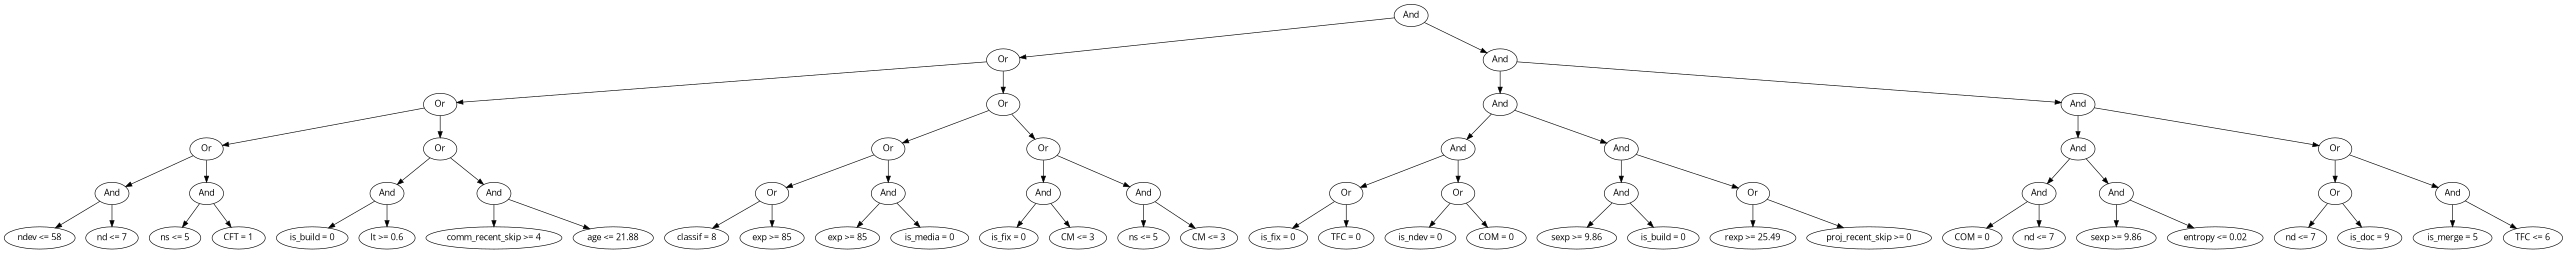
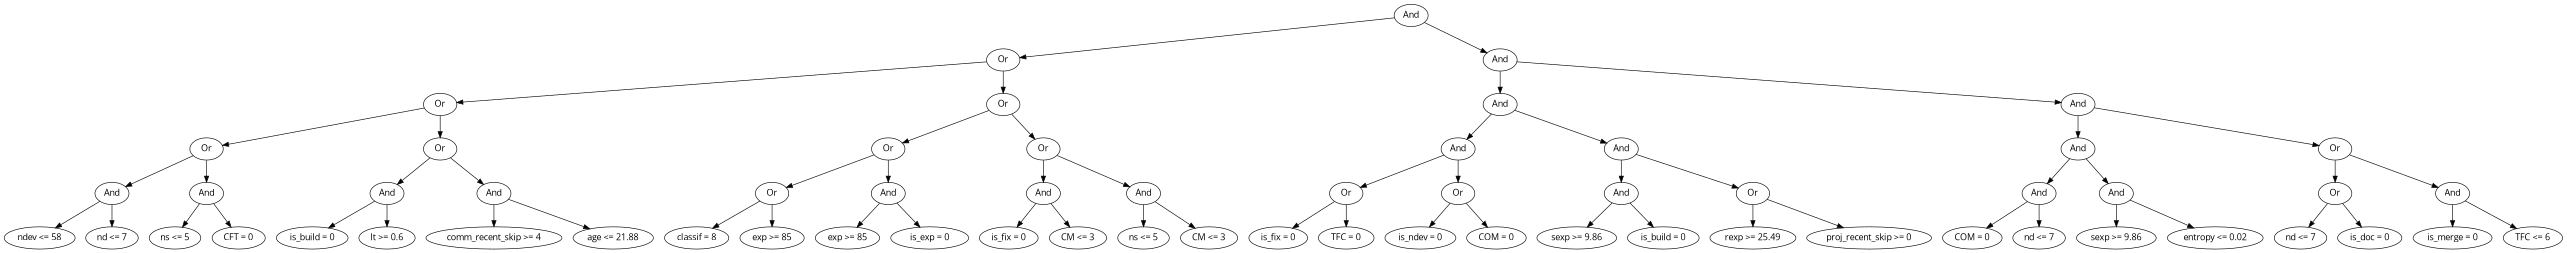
  digraph {
    fontname="Open Sans"
    node [fontname="Open Sans"]
    edge [fontname="Open Sans"]
    n1 [height=0.5 label=And width=0.75]
    n2 [height=0.5 label=Or width=0.75]
    n3 [height=0.5 label=And width=0.75]
    n4 [height=0.5 label=Or width=0.75]
    n5 [height=0.5 label=Or width=0.75]
    n6 [height=0.5 label=And width=0.75]
    n7 [height=0.5 label=And width=0.75]
    n8 [height=0.5 label=Or width=0.75]
    n9 [height=0.5 label=Or width=0.75]
    n10 [height=0.5 label=Or width=0.75]
    n11 [height=0.5 label=Or width=0.75]
    n12 [height=0.5 label=And width=0.75]
    n13 [height=0.5 label=And width=0.75]
    n14 [height=0.5 label=And width=0.75]
    n15 [height=0.5 label=Or width=0.75]
    n16 [height=0.5 label=And width=0.75]
    n17 [height=0.5 label=And width=0.75]
    n18 [height=0.5 label=And width=0.75]
    n19 [height=0.5 label=And width=0.75]
    n20 [height=0.5 label=Or width=0.75]
    n21 [height=0.5 label=And width=0.75]
    n22 [height=0.5 label=And width=0.75]
    n23 [height=0.5 label=And width=0.75]
    n24 [height=0.5 label="ndev <= 58" width=1.4624]
    n25 [height=0.5 label="nd <= 7" width=1.1193]
    n26 [height=0.5 label="ns <= 5" width=1.0832]
-   n27 [height=0.5 label="CFT = 1" width=1.1916]
+   n27 [height=0.5 label="CFT = 0" width=1.1916]
    n28 [height=0.5 label="is_build = 0" width=1.4985]
    n29 [height=0.5 label="lt >= 0.6" width=1.1735]
    n30 [height=0.5 label="comm_recent_skip >= 4" width=2.7984]
    n31 [height=0.5 label="age <= 21.88" width=1.6249]
    n32 [height=0.5 label="classif = 8" width=1.336]
    n33 [height=0.5 label="exp >= 85" width=1.336]
    n34 [height=0.5 label="exp >= 85" width=1.336]
-   n35 [height=0.5 label="is_media = 0" width=1.6068]
+   n35 [height=0.5 label="is_exp = 0" width=1.6068]
    n36 [height=0.5 label="is_fix = 0" width=1.2638]
    n37 [height=0.5 label="CM <= 3" width=1.2457]
    n38 [height=0.5 label="ns <= 5" width=1.0832]
    n39 [height=0.5 label="CM <= 3" width=1.2457]
    n40 [height=0.5 label=Or width=0.75]
    n41 [height=0.5 label=Or width=0.75]
    n42 [height=0.5 label=And width=0.75]
    n43 [height=0.5 label=Or width=0.75]
    n44 [height=0.5 label=And width=0.75]
    n45 [height=0.5 label=And width=0.75]
    n46 [height=0.5 label=Or width=0.75]
    n47 [height=0.5 label=And width=0.75]
    n48 [height=0.5 label="is_fix = 0" width=1.2638]
    n49 [height=0.5 label="TFC = 0" width=1.2457]
    n50 [height=0.5 label="is_ndev = 0" width=1.3179]
    n51 [height=0.5 label="COM = 0" width=1.2818]
    n52 [height=0.5 label="sexp >= 9.86" width=1.6429]
    n53 [height=0.5 label="is_build = 0" width=1.4985]
    n54 [height=0.5 label="rexp >= 25.49" width=1.7332]
    n55 [height=0.5 label="proj_recent_skip >= 0" width=2.5637]
    n56 [height=0.5 label="COM = 0" width=1.2818]
    n57 [height=0.5 label="nd <= 7" width=1.1193]
    n58 [height=0.5 label="sexp >= 9.86" width=1.6429]
    n59 [height=0.5 label="entropy <= 0.02" width=1.9318]
    n60 [height=0.5 label="nd <= 7" width=1.1193]
-   n61 [height=0.5 label="is_doc = 9" width=1.3902]
-   n62 [height=0.5 label="is_merge = 5" width=1.6068]
+   n61 [height=0.5 label="is_doc = 0" width=1.3902]
+   n62 [height=0.5 label="is_merge = 0" width=1.6068]
    n63 [height=0.5 label="TFC <= 6" width=1.336]
    n1 -> n2
    n1 -> n3
    n2 -> n4
    n2 -> n5
    n3 -> n6
    n3 -> n7
    n4 -> n8
    n4 -> n9
    n5 -> n10
    n5 -> n11
    n6 -> n12
    n6 -> n13
    n7 -> n14
    n7 -> n15
    n8 -> n16
    n8 -> n17
    n9 -> n18
    n9 -> n19
    n10 -> n20
    n10 -> n21
    n11 -> n22
    n11 -> n23
    n12 -> n40
    n12 -> n41
    n13 -> n42
    n13 -> n43
    n14 -> n44
    n14 -> n45
    n15 -> n46
    n15 -> n47
    n16 -> n24
    n16 -> n25
    n17 -> n26
    n17 -> n27
    n18 -> n28
    n18 -> n29
    n19 -> n30
    n19 -> n31
    n20 -> n32
    n20 -> n33
    n21 -> n34
    n21 -> n35
    n22 -> n36
    n22 -> n37
    n23 -> n38
    n23 -> n39
    n40 -> n48
    n40 -> n49
    n41 -> n50
    n41 -> n51
    n42 -> n52
    n42 -> n53
    n43 -> n54
    n43 -> n55
    n44 -> n56
    n44 -> n57
    n45 -> n58
    n45 -> n59
    n46 -> n60
    n46 -> n61
    n47 -> n62
    n47 -> n63
  }
